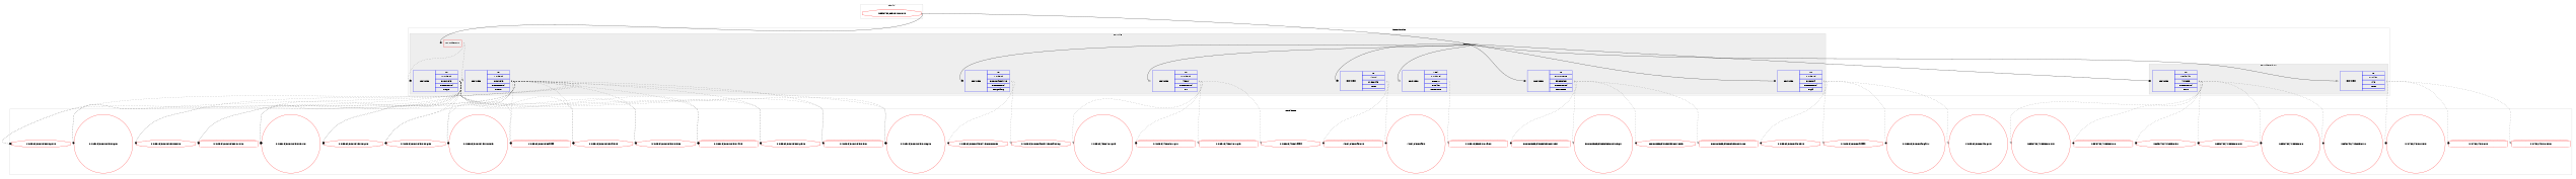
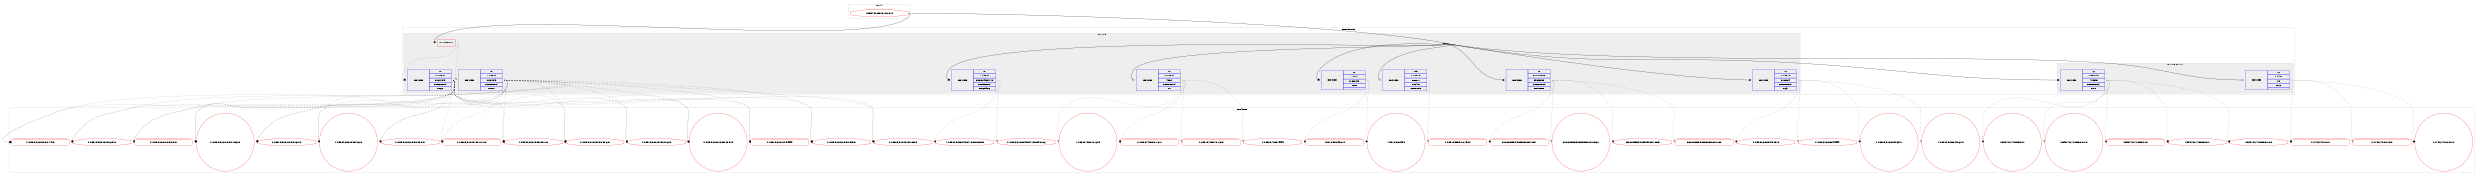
  digraph {
    compound=true
    concentrate=true
    fontname="DejaVu Sans"
    fontsize=10
    newrank=true
    rankdir=TB
    ranksep=1.5
    node [color=red fontname="DejaVu Sans" fontsize=10 shape=octagon]
    edge [arrowhead=dot fontname="DejaVu Sans" headport=w style=dotted tailport=e weight=100]
    n1 [label="media-libs/openexr-2.2.0-r1" width=4]
    n2 [color=blue label=<<TABLE BORDER="0" CELLBORDER="1" CELLSPACING="0" CELLPADDING="4" WIDTH="220"><TR><TD ROWSPAN="6" CELLPADDING="30">pack_dep</TD></TR><TR><TD WIDTH="110">no</TD></TR><TR><TD>sys-devel</TD></TR><TR><TD>automake</TD></TR><TR><TD>greaterequal</TD></TR><TR><TD>1.16.1</TD></TR></TABLE>> shape=none]
    n3 [color=blue label=<<TABLE BORDER="0" CELLBORDER="1" CELLSPACING="0" CELLPADDING="4" WIDTH="220"><TR><TD ROWSPAN="6" CELLPADDING="30">pack_dep</TD></TR><TR><TD WIDTH="110">no</TD></TR><TR><TD>sys-devel</TD></TR><TR><TD>automake</TD></TR><TR><TD>greaterequal</TD></TR><TR><TD>1.15.1</TD></TR></TABLE>> shape=none]
    n4 [label=<<TABLE BORDER="0" CELLBORDER="1" CELLSPACING="0" CELLPADDING="4"><TR><TD CELLPADDING="10">any_of_group</TD></TR></TABLE>> shape=none]
    n5 [color=blue label=<<TABLE BORDER="0" CELLBORDER="1" CELLSPACING="0" CELLPADDING="4" WIDTH="220"><TR><TD ROWSPAN="6" CELLPADDING="30">pack_dep</TD></TR><TR><TD WIDTH="110">no</TD></TR><TR><TD>app-portage</TD></TR><TR><TD>elt-patches</TD></TR><TR><TD>greaterequal</TD></TR><TR><TD>20170815</TD></TR></TABLE>> shape=none]
    n6 [color=blue label=<<TABLE BORDER="0" CELLBORDER="1" CELLSPACING="0" CELLPADDING="4" WIDTH="220"><TR><TD ROWSPAN="6" CELLPADDING="30">pack_dep</TD></TR><TR><TD WIDTH="110">no</TD></TR><TR><TD>sys-devel</TD></TR><TR><TD>autoconf</TD></TR><TR><TD>greaterequal</TD></TR><TR><TD>2.69</TD></TR></TABLE>> shape=none]
    n7 [color=blue label=<<TABLE BORDER="0" CELLBORDER="1" CELLSPACING="0" CELLPADDING="4" WIDTH="220"><TR><TD ROWSPAN="6" CELLPADDING="30">pack_dep</TD></TR><TR><TD WIDTH="110">no</TD></TR><TR><TD>sys-devel</TD></TR><TR><TD>autoconf-archive</TD></TR><TR><TD>greaterequal</TD></TR><TR><TD>2016.09.16</TD></TR></TABLE>> shape=none]
    n8 [color=blue label=<<TABLE BORDER="0" CELLBORDER="1" CELLSPACING="0" CELLPADDING="4" WIDTH="220"><TR><TD ROWSPAN="6" CELLPADDING="30">pack_dep</TD></TR><TR><TD WIDTH="110">no</TD></TR><TR><TD>sys-devel</TD></TR><TR><TD>libtool</TD></TR><TR><TD>greaterequal</TD></TR><TR><TD>2.4</TD></TR></TABLE>> shape=none]
    n9 [color=blue label=<<TABLE BORDER="0" CELLBORDER="1" CELLSPACING="0" CELLPADDING="4" WIDTH="220"><TR><TD ROWSPAN="6" CELLPADDING="30">pack_dep</TD></TR><TR><TD WIDTH="110">no</TD></TR><TR><TD>virtual</TD></TR><TR><TD>pkgconfig</TD></TR><TR><TD>none</TD></TR><TR><TD></TD></TR></TABLE>> shape=none]
    n10 [color=blue label=<<TABLE BORDER="0" CELLBORDER="1" CELLSPACING="0" CELLPADDING="4" WIDTH="220"><TR><TD ROWSPAN="6" CELLPADDING="30">pack_dep</TD></TR><TR><TD WIDTH="110">weak</TD></TR><TR><TD>sys-devel</TD></TR><TR><TD>gettext</TD></TR><TR><TD>smaller</TD></TR><TR><TD>0.18.1.1-r3</TD></TR></TABLE>> shape=none]
    n11 [color=blue label=<<TABLE BORDER="0" CELLBORDER="1" CELLSPACING="0" CELLPADDING="4" WIDTH="220"><TR><TD ROWSPAN="6" CELLPADDING="30">pack_dep</TD></TR><TR><TD WIDTH="110">no</TD></TR><TR><TD>media-libs</TD></TR><TR><TD>ilmbase</TD></TR><TR><TD>greaterequal</TD></TR><TR><TD>2.2.0</TD></TR></TABLE>> shape=none]
    n12 [color=blue label=<<TABLE BORDER="0" CELLBORDER="1" CELLSPACING="0" CELLPADDING="4" WIDTH="220"><TR><TD ROWSPAN="6" CELLPADDING="30">pack_dep</TD></TR><TR><TD WIDTH="110">no</TD></TR><TR><TD>sys-libs</TD></TR><TR><TD>zlib</TD></TR><TR><TD>none</TD></TR><TR><TD></TD></TR></TABLE>> shape=none]
    n13 [label="sys-devel/automake-1.10.3-r3" shape=circle width=4]
    n14 [label="sys-devel/automake-1.11.6-r3" width=4]
    n15 [label="sys-devel/automake-1.12.6-r2" width=4]
-   n16 [label="sys-devel/automake-1.13.4-r2" shape=circle width=4]
+   n16 [label="sys-devel/automake-1.13.4-r2" width=4]
    n17 [label="sys-devel/automake-1.14.1-r2" shape=cylinder width=4]
    n18 [label="sys-devel/automake-1.15.1-r2" width=4]
    n19 [label="sys-devel/automake-1.16-r2" shape=circle width=4]
    n20 [label="sys-devel/automake-1.16.1-r1" width=4]
    n21 [label="sys-devel/automake-1.4_p6-r2" shape=circle width=4]
    n22 [label="sys-devel/automake-1.5-r2" shape=cylinder width=4]
    n23 [label="sys-devel/automake-1.6.3-r2" width=4]
    n24 [label="sys-devel/automake-1.7.9-r3" shape=cylinder width=4]
    n25 [label="sys-devel/automake-1.8.5-r5" width=4]
    n26 [label="sys-devel/automake-1.9.3-r5" width=4]
    n27 [label="sys-devel/automake-9999" shape=cylinder width=4]
    n28 [label="app-portage/elt-patches-20170317" shape=cylinder width=4]
    n29 [label="app-portage/elt-patches-20170422" shape=cylinder width=4]
    n30 [label="app-portage/elt-patches-20170815" width=4]
    n31 [label="app-portage/elt-patches-20170826.1" shape=circle width=4]
    n32 [label="sys-devel/autoconf-2.13-r1" width=4]
    n33 [label="sys-devel/autoconf-2.64-r1" shape=circle width=4]
    n34 [label="sys-devel/autoconf-2.69-r4" shape=circle width=4]
    n35 [label="sys-devel/autoconf-9999" width=4]
    n36 [label="sys-devel/autoconf-archive-2018.03.13" width=4]
    n37 [label="sys-devel/autoconf-archive-2019.01.06" width=4]
    n38 [label="sys-devel/libtool-2.4.6-r3" shape=cylinder width=4]
    n39 [label="sys-devel/libtool-2.4.6-r4" shape=cylinder width=4]
    n40 [label="sys-devel/libtool-2.4.6-r5" shape=circle width=4]
    n41 [label="sys-devel/libtool-9999" width=4]
    n42 [label="virtual/pkgconfig-0-r1" shape=cylinder width=4]
    n43 [label="virtual/pkgconfig-1" shape=circle width=4]
    n44 [label="sys-devel/gettext-0.49.8.1" shape=cylinder width=4]
    n45 [label="media-libs/ilmbase-1.0.2" shape=cylinder width=4]
    n46 [label="media-libs/ilmbase-2.0.1-r1" shape=circle width=4]
    n47 [label="media-libs/ilmbase-2.1.0" shape=circle width=4]
-   n48 [label="media-libs/ilmbase-2.2.0" shape=circle width=4]
    n49 [label="media-libs/ilmbase-2.2.0-r1" width=4]
    n50 [label="media-libs/ilmbase-2.3.0" width=4]
    n51 [label="sys-libs/zlib-1.2.11" shape=cylinder width=4]
    n52 [label="sys-libs/zlib-1.2.11-r1" shape=circle width=4]
    n53 [label="sys-libs/zlib-1.2.11-r2" shape=cylinder width=4]
    subgraph cluster_1 {
      color=gray
      label=<<i>ebuild</i>>
      rank=same
      n1
    }
    subgraph cluster_2 {
      color=gray
      label=<<i>dependencies</i>>
      subgraph cluster_3 {
        color=gray
        fillcolor="#eeeeee"
        label=<<i>compile</i>>
        style=filled
        subgraph sub_4 {
          color=gray
          fillcolor="#eeeeee"
          label=<<i>compile</i>>
          style=filled
          n4
          subgraph sub_5 {
            color=gray
            fillcolor="#eeeeee"
            label=<<i>compile</i>>
            style=filled
            n2
          }
          subgraph sub_6 {
            color=gray
            fillcolor="#eeeeee"
            label=<<i>compile</i>>
            style=filled
            n3
          }
        }
        subgraph sub_7 {
          color=gray
          fillcolor="#eeeeee"
          label=<<i>compile</i>>
          style=filled
          n5
        }
        subgraph sub_8 {
          color=gray
          fillcolor="#eeeeee"
          label=<<i>compile</i>>
          style=filled
          n6
        }
        subgraph sub_9 {
          color=gray
          fillcolor="#eeeeee"
          label=<<i>compile</i>>
          style=filled
          n7
        }
        subgraph sub_10 {
          color=gray
          fillcolor="#eeeeee"
          label=<<i>compile</i>>
          style=filled
          n8
        }
        subgraph sub_11 {
          color=gray
          fillcolor="#eeeeee"
          label=<<i>compile</i>>
          style=filled
          n9
        }
        subgraph sub_12 {
          color=gray
          fillcolor="#eeeeee"
          label=<<i>compile</i>>
          style=filled
          n10
        }
      }
      subgraph cluster_13 {
        color=gray
        fillcolor="#eeeeee"
        label=<<i>compile and run</i>>
        style=filled
        subgraph sub_14 {
          color=gray
          fillcolor="#eeeeee"
          label=<<i>compile and run</i>>
          style=filled
          n11
        }
        subgraph sub_15 {
          color=gray
          fillcolor="#eeeeee"
          label=<<i>compile and run</i>>
          style=filled
          n12
        }
      }
      subgraph cluster_16 {
        color=gray
        fillcolor="#eeeeee"
        label=<<i>run</i>>
        style=filled
      }
    }
    subgraph cluster_17 {
      color=gray
      label=<<i>candidates</i>>
      rank=same
      subgraph sub_18 {
        color=black
        label=<<i>candidates</i>>
        nodesep=1
        rank=same
        n13
        n14
        n15
        n16
        n17
        n18
        n19
        n20
        n21
        n22
        n23
        n24
        n25
        n26
        n27
      }
      subgraph sub_19 {
        color=black
        label=<<i>candidates</i>>
        nodesep=1
        rank=same
        n13
        n14
        n15
        n16
        n17
        n18
        n19
        n20
        n21
        n22
        n23
        n24
        n25
        n26
        n27
      }
      subgraph sub_20 {
        color=black
        label=<<i>candidates</i>>
        nodesep=1
        rank=same
        n28
        n29
        n30
        n31
      }
      subgraph sub_21 {
        color=black
        label=<<i>candidates</i>>
        nodesep=1
        rank=same
        n32
        n33
        n34
        n35
      }
      subgraph sub_22 {
        color=black
        label=<<i>candidates</i>>
        nodesep=1
        rank=same
        n36
        n37
      }
      subgraph sub_23 {
        color=black
        label=<<i>candidates</i>>
        nodesep=1
        rank=same
        n38
        n39
        n40
        n41
      }
      subgraph sub_24 {
        color=black
        label=<<i>candidates</i>>
        nodesep=1
        rank=same
        n42
        n43
      }
      subgraph sub_25 {
        color=black
        label=<<i>candidates</i>>
        nodesep=1
        rank=same
        n44
      }
      subgraph sub_26 {
        color=black
        label=<<i>candidates</i>>
        nodesep=1
        rank=same
        n45
        n46
        n47
-       n48
        n49
        n50
      }
      subgraph sub_27 {
        color=black
        label=<<i>candidates</i>>
        nodesep=1
        rank=same
        n51
        n52
        n53
      }
    }
    n1 -> n4 [style=solid weight=20]
    n1 -> n5 [style=solid weight=20]
    n1 -> n6 [style=solid weight=20]
    n1 -> n7 [arrowhead=box style=solid weight=20]
    n1 -> n8 [arrowhead=onormal style=solid weight=20]
    n1 -> n9 [arrowhead=box style=solid weight=20]
    n1 -> n10 [arrowhead=onormal style=solid weight=20]
    n1 -> n11 [arrowhead=box style=solid weight=20]
    n1 -> n12 [arrowhead=onormal style=solid weight=20]
    n2 -> n13
    n2 -> n14
    n2 -> n15
    n2 -> n16 [arrowhead=box]
    n2 -> n17 [arrowhead=onormal]
    n2 -> n18
    n2 -> n19
    n2 -> n20 [arrowhead=box]
    n2 -> n21 [arrowhead=box]
    n2 -> n22
    n2 -> n23
    n2 -> n24 [arrowhead=box]
    n2 -> n25 [arrowhead=box]
    n2 -> n26 [arrowhead=box]
    n2 -> n27
    n3 -> n13
    n3 -> n14
    n3 -> n15 [arrowhead=box]
    n3 -> n16 [arrowhead=box]
    n3 -> n17 [arrowhead=box]
    n3 -> n18 [arrowhead=onormal]
    n3 -> n19 [arrowhead=onormal]
    n3 -> n20 [arrowhead=onormal]
    n3 -> n21
    n3 -> n22 [arrowhead=onormal]
    n3 -> n23
    n3 -> n24
    n3 -> n25 [arrowhead=onormal]
    n3 -> n26
    n3 -> n27
    n4 -> n2 [arrowhead=box weight=20]
    n4 -> n3 [arrowhead=onormal weight=20]
    n5 -> n28
    n5 -> n29 [arrowhead=onormal]
    n5 -> n30
    n5 -> n31 [arrowhead=onormal]
    n6 -> n32
    n6 -> n33 [arrowhead=onormal]
    n6 -> n34
    n6 -> n35 [arrowhead=onormal]
    n7 -> n36
    n7 -> n37 [arrowhead=onormal]
    n8 -> n38 [arrowhead=onormal]
    n8 -> n39 [arrowhead=box]
    n8 -> n40 [arrowhead=onormal]
    n8 -> n41 [arrowhead=onormal]
    n9 -> n42
    n9 -> n43
    n10 -> n44 [arrowhead=onormal]
    n11 -> n45
    n11 -> n46 [arrowhead=onormal]
    n11 -> n47
-   n11 -> n48 [arrowhead=box]
    n11 -> n49 [arrowhead=box]
    n11 -> n50 [arrowhead=box]
    n12 -> n51 [arrowhead=box]
    n12 -> n52 [arrowhead=box]
    n12 -> n53 [arrowhead=onormal]
  }
